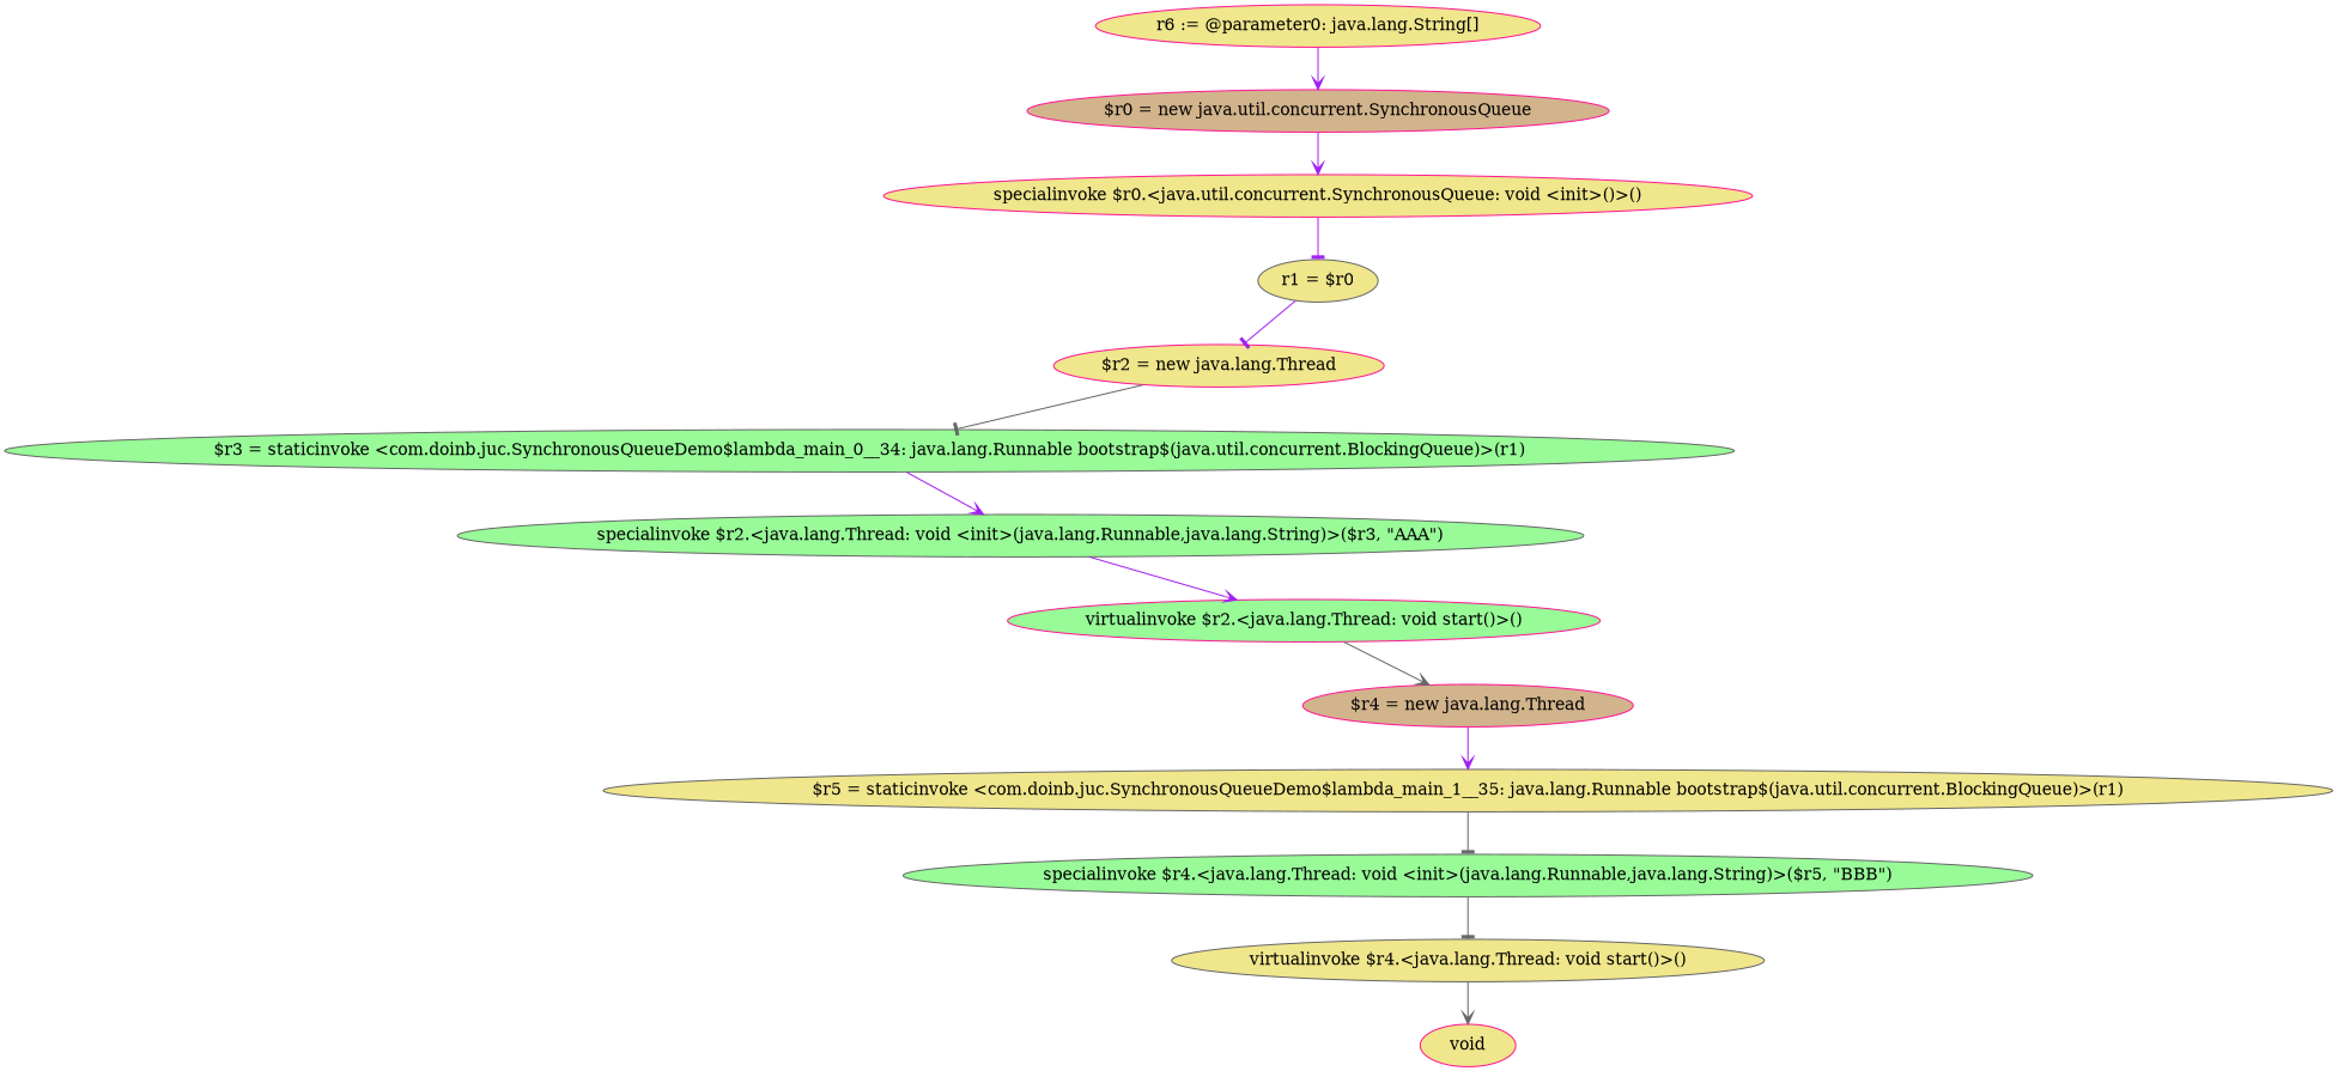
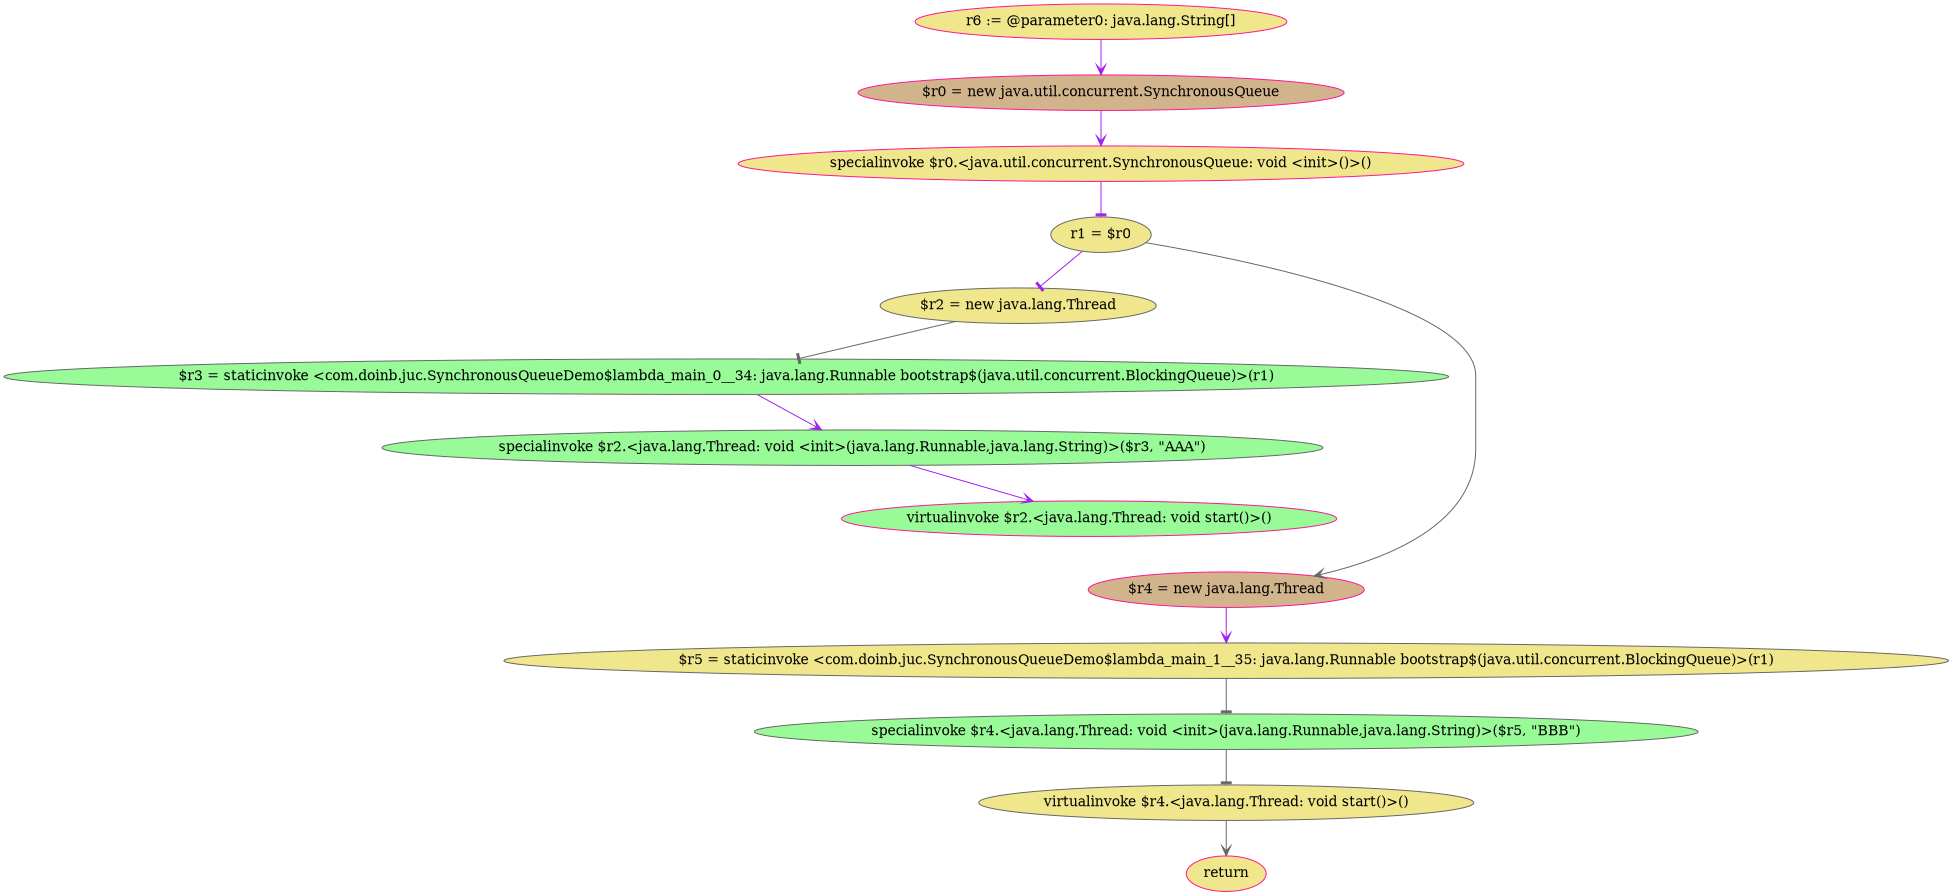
  digraph {
    node [color=deeppink fillcolor=khaki style=filled]
    edge [arrowhead=vee color=purple]
    "$r0 = new java.util.concurrent.SynchronousQueue" [fillcolor=tan]
    "r6 := @parameter0: java.lang.String[]"
    "specialinvoke $r0.<java.util.concurrent.SynchronousQueue: void <init>()>()"
    "r1 = $r0" [color=gray40]
-   "$r2 = new java.lang.Thread"
+   "$r2 = new java.lang.Thread" [color=gray40]
    "$r3 = staticinvoke <com.doinb.juc.SynchronousQueueDemo$lambda_main_0__34: java.lang.Runnable bootstrap$(java.util.concurrent.BlockingQueue)>(r1)" [color=gray40 fillcolor=palegreen]
    "specialinvoke $r2.<java.lang.Thread: void <init>(java.lang.Runnable,java.lang.String)>($r3, \"AAA\")" [color=gray40 fillcolor=palegreen]
    "virtualinvoke $r2.<java.lang.Thread: void start()>()" [fillcolor=palegreen]
    "$r4 = new java.lang.Thread" [fillcolor=tan]
    "$r5 = staticinvoke <com.doinb.juc.SynchronousQueueDemo$lambda_main_1__35: java.lang.Runnable bootstrap$(java.util.concurrent.BlockingQueue)>(r1)" [color=gray40]
    "specialinvoke $r4.<java.lang.Thread: void <init>(java.lang.Runnable,java.lang.String)>($r5, \"BBB\")" [color=gray40 fillcolor=palegreen]
    "virtualinvoke $r4.<java.lang.Thread: void start()>()" [color=gray40]
-   return [label=void]
+   return
    "$r0 = new java.util.concurrent.SynchronousQueue" -> "specialinvoke $r0.<java.util.concurrent.SynchronousQueue: void <init>()>()"
    "r6 := @parameter0: java.lang.String[]" -> "$r0 = new java.util.concurrent.SynchronousQueue"
    "specialinvoke $r0.<java.util.concurrent.SynchronousQueue: void <init>()>()" -> "r1 = $r0" [arrowhead=tee]
    "r1 = $r0" -> "$r2 = new java.lang.Thread" [arrowhead=tee]
    "$r2 = new java.lang.Thread" -> "$r3 = staticinvoke <com.doinb.juc.SynchronousQueueDemo$lambda_main_0__34: java.lang.Runnable bootstrap$(java.util.concurrent.BlockingQueue)>(r1)" [arrowhead=tee color=gray40]
    "$r3 = staticinvoke <com.doinb.juc.SynchronousQueueDemo$lambda_main_0__34: java.lang.Runnable bootstrap$(java.util.concurrent.BlockingQueue)>(r1)" -> "specialinvoke $r2.<java.lang.Thread: void <init>(java.lang.Runnable,java.lang.String)>($r3, \"AAA\")"
    "specialinvoke $r2.<java.lang.Thread: void <init>(java.lang.Runnable,java.lang.String)>($r3, \"AAA\")" -> "virtualinvoke $r2.<java.lang.Thread: void start()>()"
-   "virtualinvoke $r2.<java.lang.Thread: void start()>()" -> "$r4 = new java.lang.Thread" [color=gray40]
+   "r1 = $r0" -> "$r4 = new java.lang.Thread" [color=gray40]
    "$r4 = new java.lang.Thread" -> "$r5 = staticinvoke <com.doinb.juc.SynchronousQueueDemo$lambda_main_1__35: java.lang.Runnable bootstrap$(java.util.concurrent.BlockingQueue)>(r1)"
    "$r5 = staticinvoke <com.doinb.juc.SynchronousQueueDemo$lambda_main_1__35: java.lang.Runnable bootstrap$(java.util.concurrent.BlockingQueue)>(r1)" -> "specialinvoke $r4.<java.lang.Thread: void <init>(java.lang.Runnable,java.lang.String)>($r5, \"BBB\")" [arrowhead=tee color=gray40]
    "specialinvoke $r4.<java.lang.Thread: void <init>(java.lang.Runnable,java.lang.String)>($r5, \"BBB\")" -> "virtualinvoke $r4.<java.lang.Thread: void start()>()" [arrowhead=tee color=gray40]
    "virtualinvoke $r4.<java.lang.Thread: void start()>()" -> return [color=gray40]
  }
